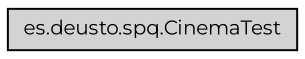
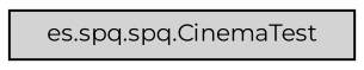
  digraph {
    rankdir=LR
    fontname=Montserrat
-   n1 [color=black fillcolor=lightgrey fontname=Montserrat fontsize=10 height=0.2 label="es.deusto.spq.CinemaTest" shape=record style=filled width=0.4]
+   n1 [color=black fillcolor=lightgrey fontname=Montserrat fontsize=10 height=0.2 label="es.spq.spq.CinemaTest" shape=record style=filled width=0.4]
  }
